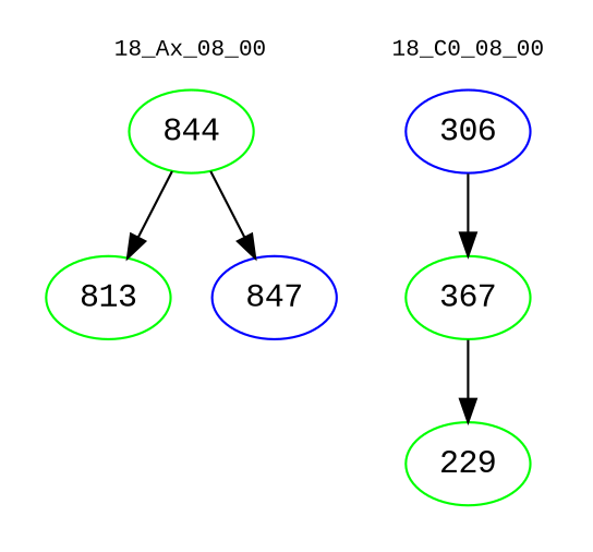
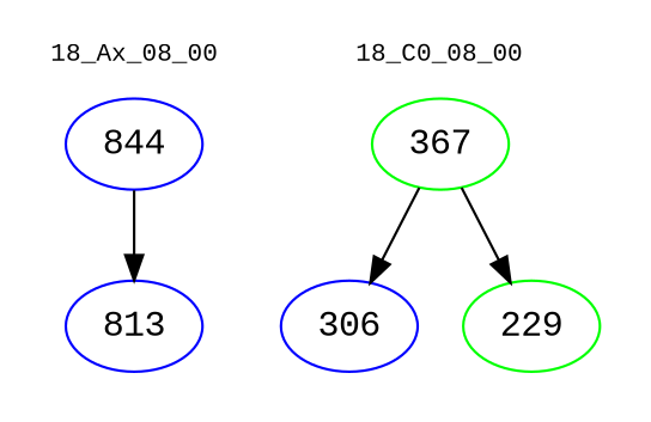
  digraph {
    fontname="Liberation Mono"
    node [color=green fontname="Liberation Mono"]
    edge [color=black fontname="Liberation Mono"]
-   n1 [label=844]
-   n2 [label=813]
-   n3 [color=blue label=847]
+   n1 [color=blue label=844]
+   n2 [color=blue label=813]
    n4 [label=367]
    n5 [color=blue label=306]
    n6 [label=229]
    subgraph cluster_1 {
      color=white
      fontsize=10
      label="18_Ax_08_00"
      n1
      n2
-     n3
    }
    subgraph cluster_2 {
      color=white
      fontsize=10
      label="18_C0_08_00"
      n4
      n5
      n6
    }
    n1 -> n2
-   n1 -> n3
-   n5 -> n4
+   n4 -> n5
    n4 -> n6
  }
